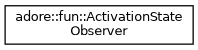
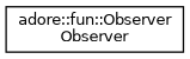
  digraph {
    rankdir=LR
-   n1 [color=black fillcolor=white fontname=Helvetica fontsize=10 height=0.2 label="adore::fun::ActivationState\lObserver" shape=record style=filled width=0.4]
+   n1 [color=black fillcolor=white fontname=Helvetica fontsize=10 height=0.2 label="adore::fun::Observer\lObserver" shape=record style=filled width=0.4]
  }
